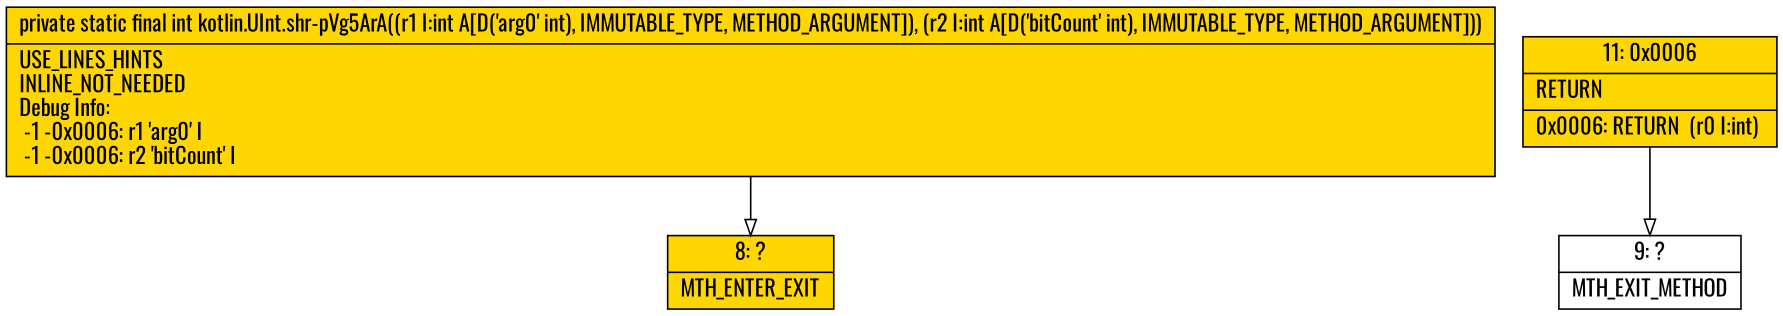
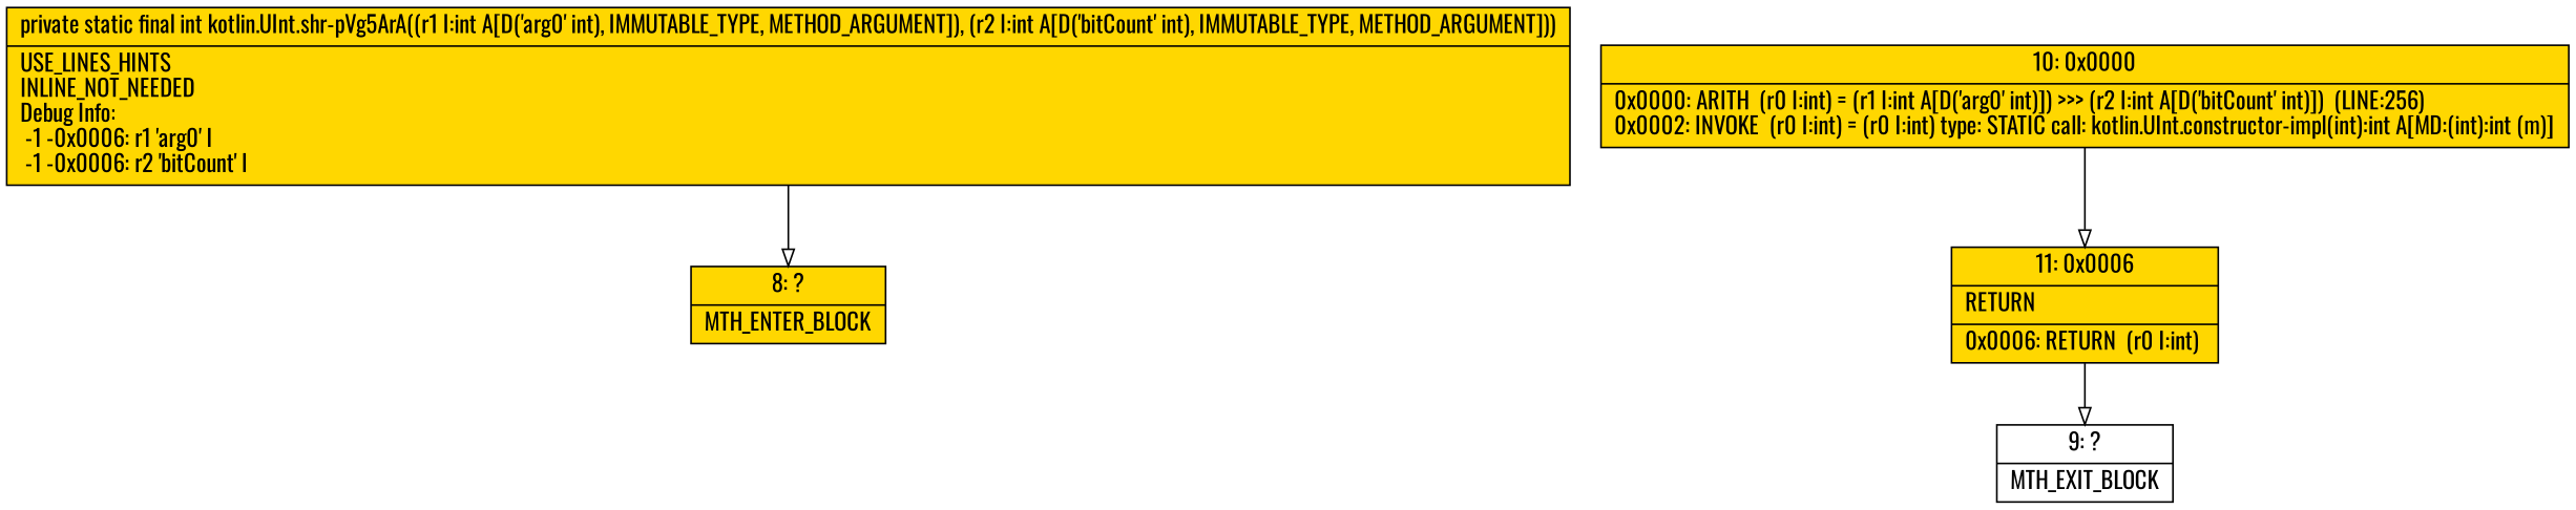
  digraph {
    fontname=Oswald
    node [fillcolor=gold fontname=Oswald shape=record style=filled]
    edge [arrowhead=onormal fontname=Oswald]
-   n1 [label="{8\:\ ?|MTH_ENTER_EXIT\l}"]
+   n1 [label="{8\:\ ?|MTH_ENTER_BLOCK\l}"]
+   n2 [label="{10\:\ 0x0000|0x0000: ARITH  (r0 I:int) = (r1 I:int A[D('arg0' int)]) \>\>\> (r2 I:int A[D('bitCount' int)])  (LINE:256)\l0x0002: INVOKE  (r0 I:int) = (r0 I:int) type: STATIC call: kotlin.UInt.constructor\-impl(int):int A[MD:(int):int (m)]\l}"]
    n3 [label="{11\:\ 0x0006|RETURN\l|0x0006: RETURN  (r0 I:int) \l}"]
-   n4 [fillcolor=white label="{9\:\ ?|MTH_EXIT_METHOD\l}"]
+   n4 [fillcolor=white label="{9\:\ ?|MTH_EXIT_BLOCK\l}"]
    n5 [label="{private static final int kotlin.UInt.shr\-pVg5ArA((r1 I:int A[D('arg0' int), IMMUTABLE_TYPE, METHOD_ARGUMENT]), (r2 I:int A[D('bitCount' int), IMMUTABLE_TYPE, METHOD_ARGUMENT]))  | USE_LINES_HINTS\lINLINE_NOT_NEEDED\lDebug Info:\l  \-1 \-0x0006: r1 'arg0' I\l  \-1 \-0x0006: r2 'bitCount' I\l}"]
+   n2 -> n3
    n3 -> n4
    n5 -> n1
  }
